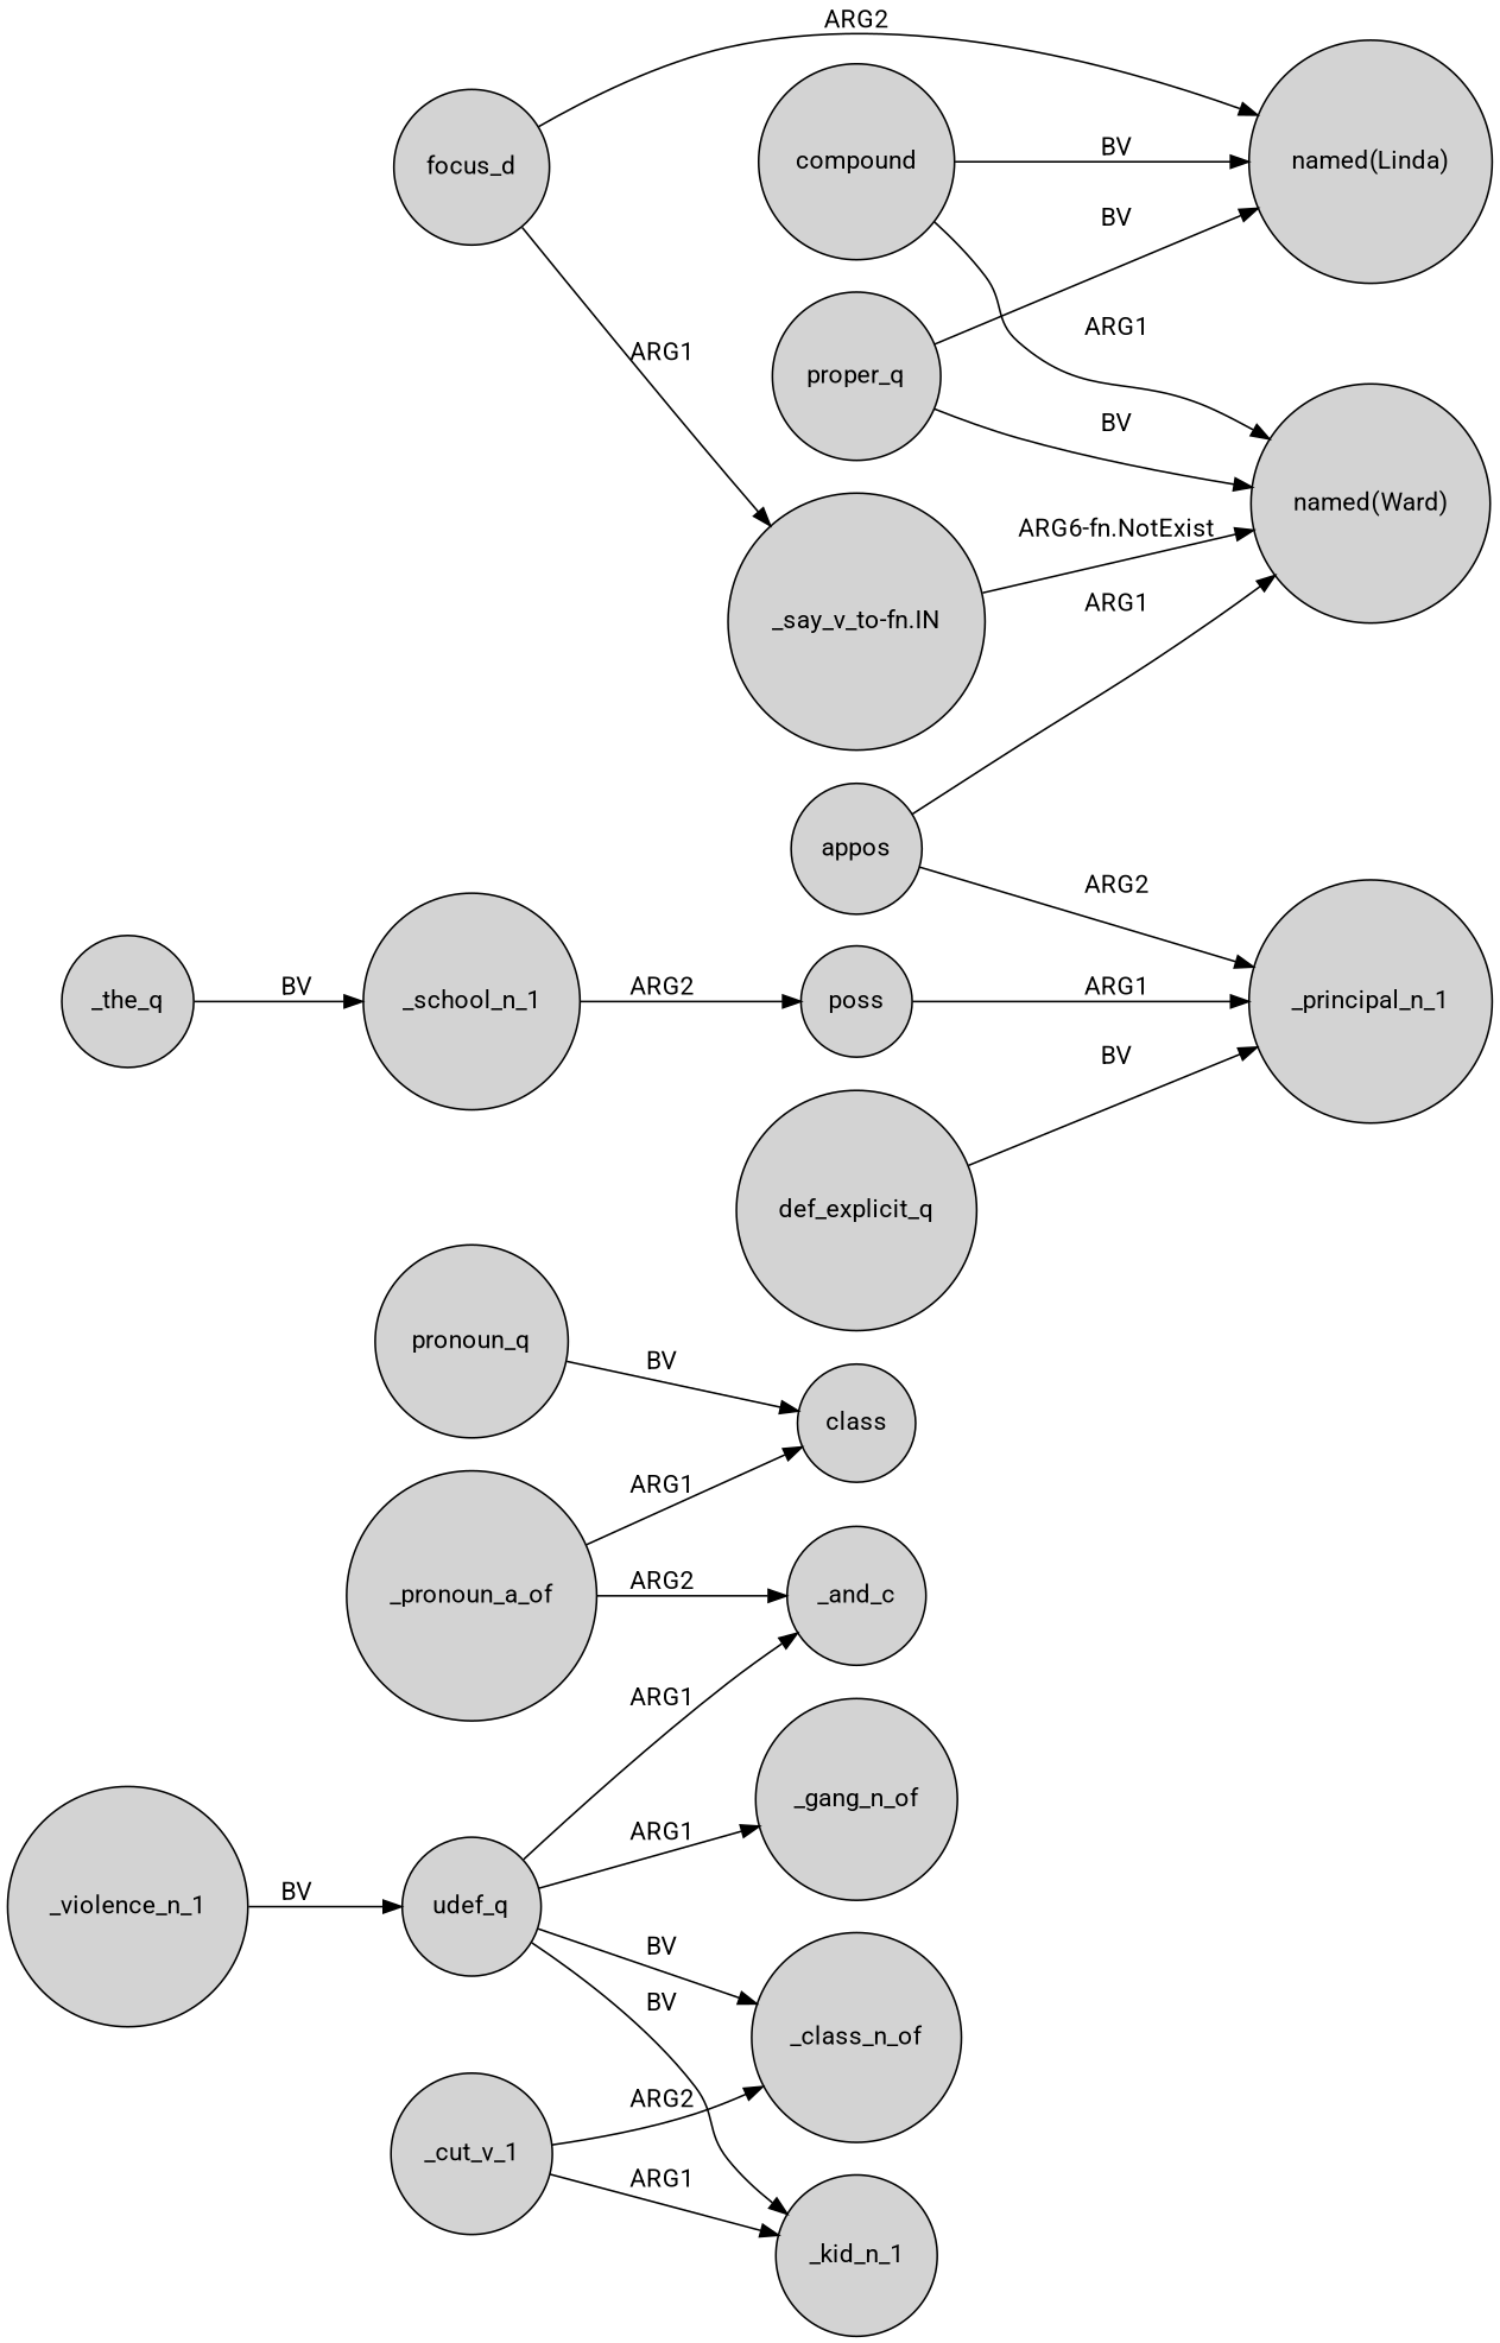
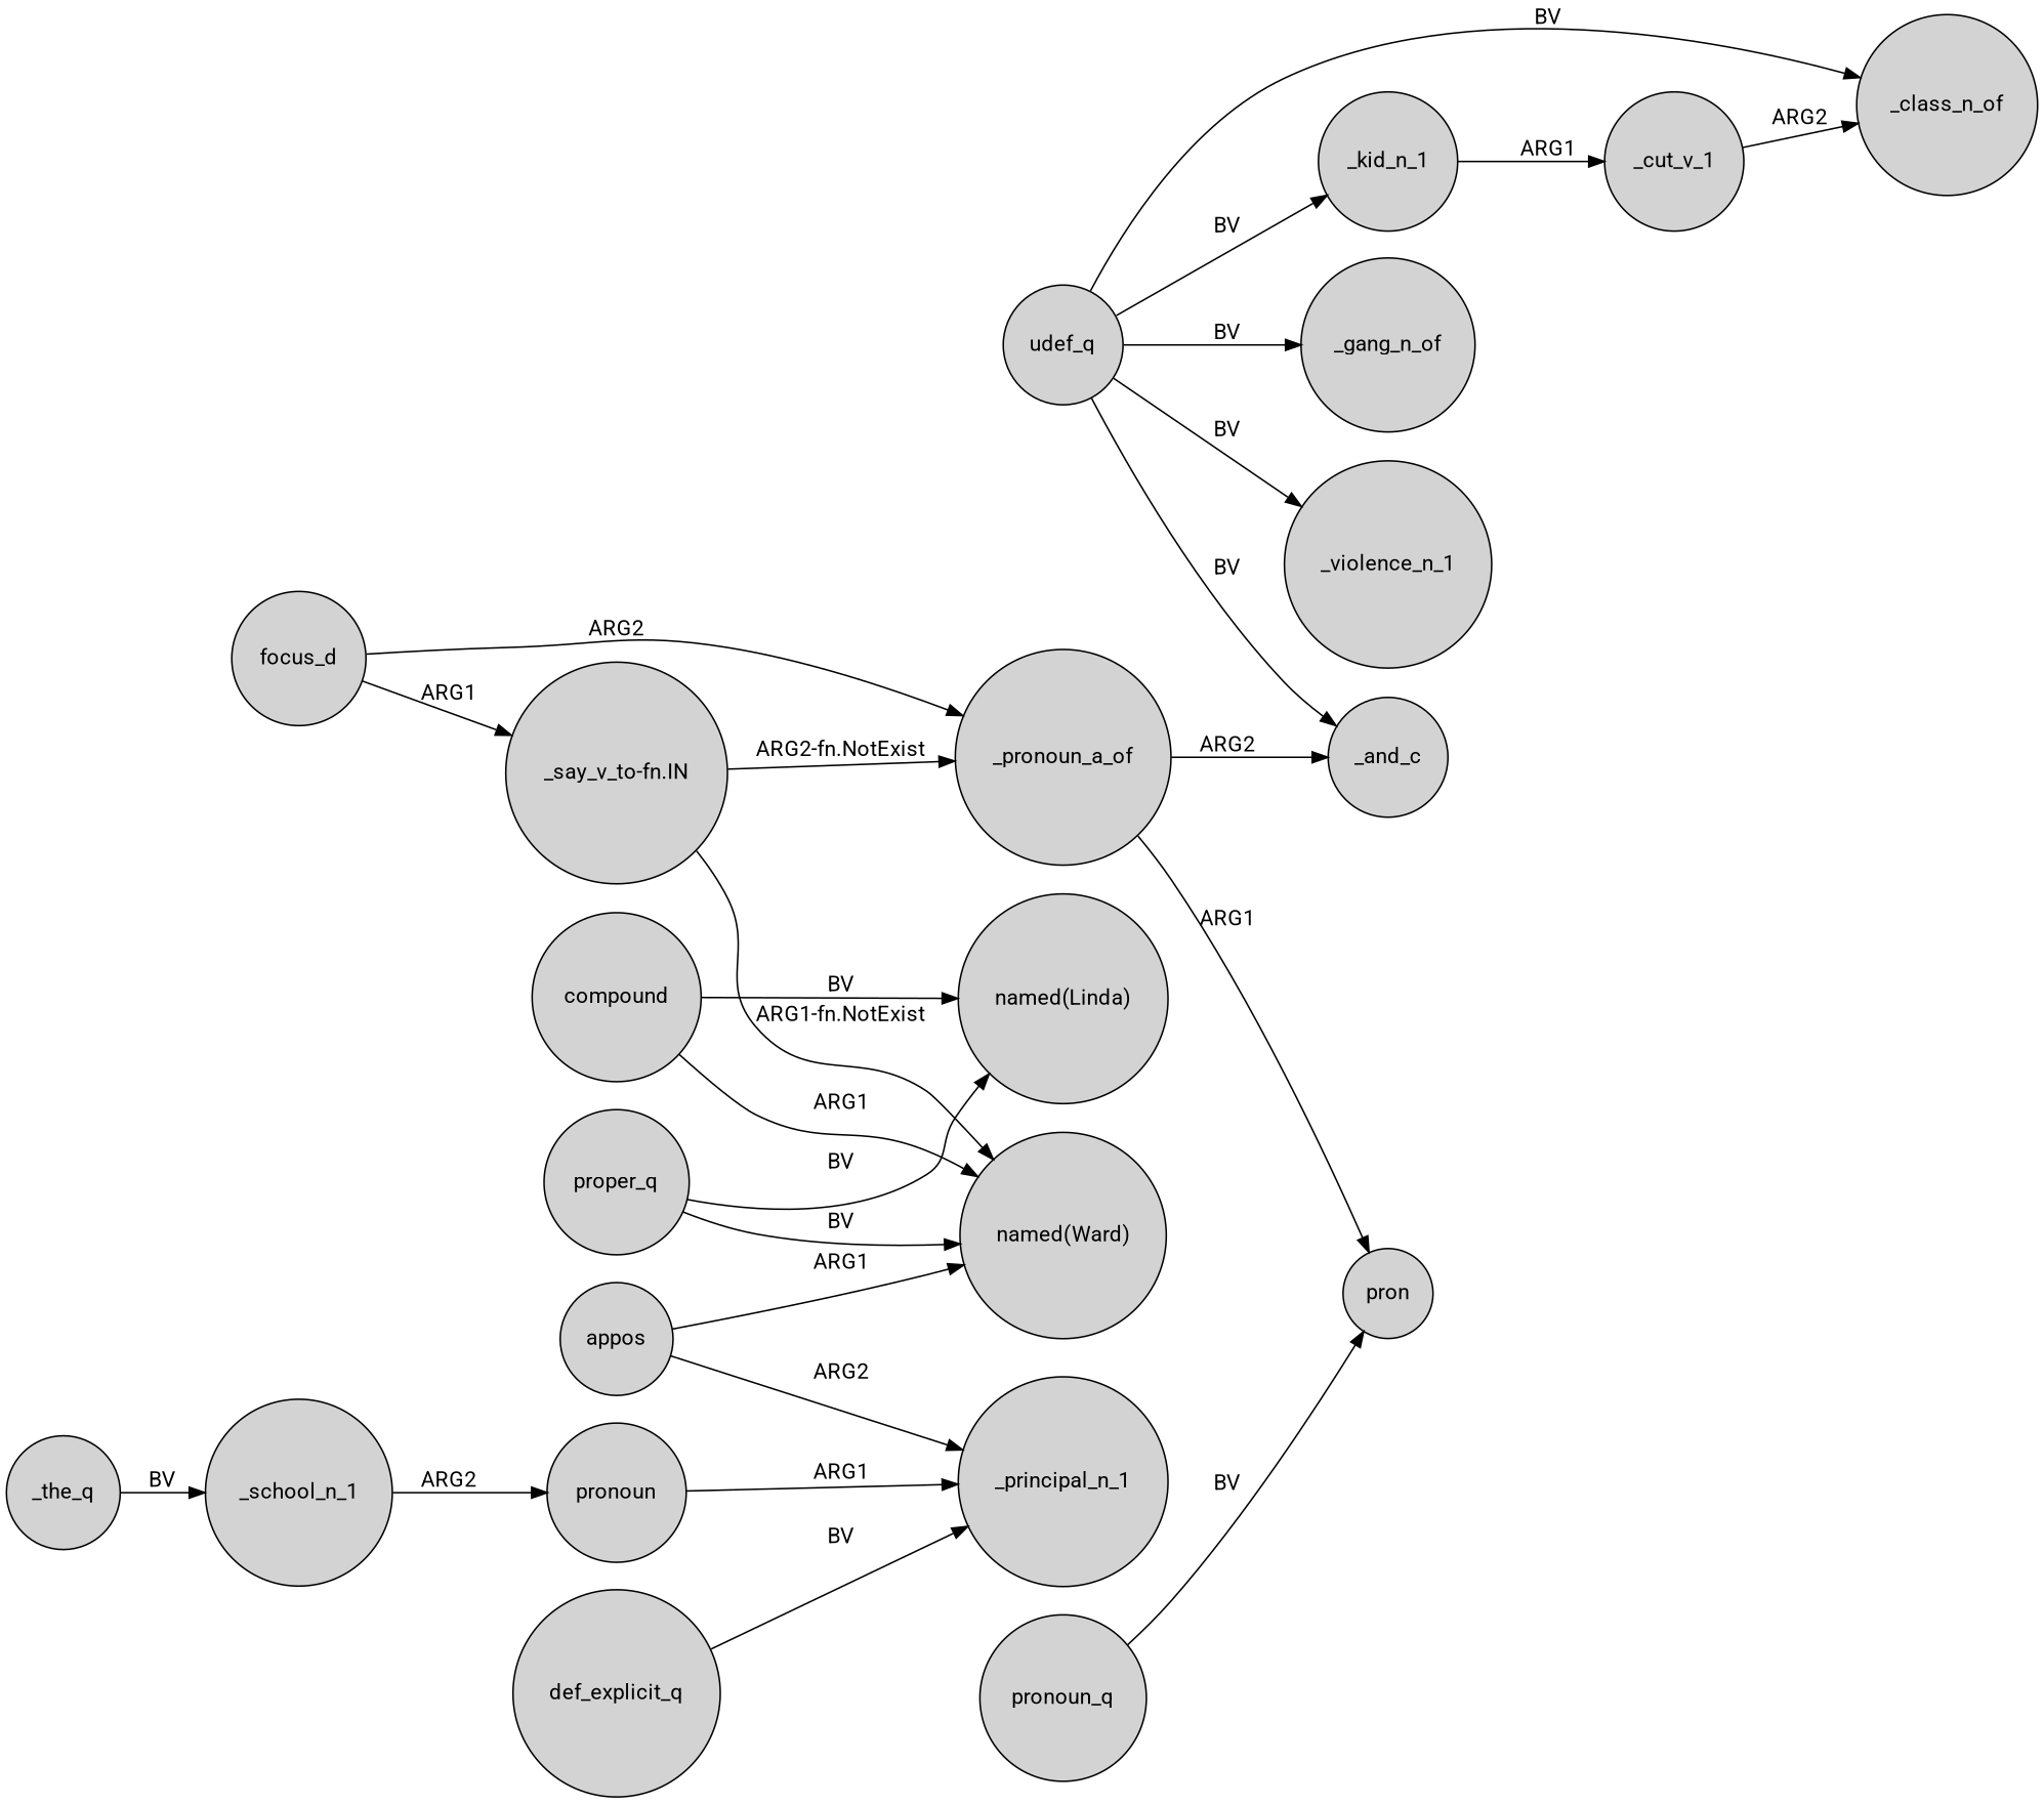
  digraph {
    fontname=Roboto
    rankdir=LR
    node [fontname=Roboto shape=circle style=filled]
    edge [fontname=Roboto]
    n1 [label=_pronoun_a_of]
    _and_c
-   pron [label=class]
+   pron
    udef_q
    _violence_n_1
    _class_n_of
    _kid_n_1
    _gang_n_of
    compound
    "named(Ward)"
    "named(Linda)"
    _cut_v_1
    "_say_v_to-fn.IN"
    appos
    _principal_n_1
    _the_q
    _school_n_1
-   poss
+   poss [label=pronoun]
    pronoun_q
    proper_q
    focus_d
    def_explicit_q
    n1 -> _and_c [label=ARG2]
    n1 -> pron [label=ARG1]
-   udef_q -> _and_c [label=ARG1]
-   _violence_n_1 -> udef_q [label=BV]
+   udef_q -> _and_c [label=BV]
+   udef_q -> _violence_n_1 [label=BV]
    udef_q -> _class_n_of [label=BV]
    udef_q -> _kid_n_1 [label=BV]
-   udef_q -> _gang_n_of [label=ARG1]
+   udef_q -> _gang_n_of [label=BV]
    compound -> "named(Ward)" [label=ARG1]
    compound -> "named(Linda)" [label=BV]
    _cut_v_1 -> _class_n_of [label=ARG2]
-   _cut_v_1 -> _kid_n_1 [label=ARG1]
-   "_say_v_to-fn.IN" -> "named(Ward)" [label="ARG6-fn.NotExist"]
+   _kid_n_1 -> _cut_v_1 [label=ARG1]
+   "_say_v_to-fn.IN" -> n1 [label="ARG2-fn.NotExist"]
+   "_say_v_to-fn.IN" -> "named(Ward)" [label="ARG1-fn.NotExist"]
    appos -> "named(Ward)" [label=ARG1]
    appos -> _principal_n_1 [label=ARG2]
    _the_q -> _school_n_1 [label=BV]
    _school_n_1 -> poss [label=ARG2]
    poss -> _principal_n_1 [label=ARG1]
    pronoun_q -> pron [label=BV]
    proper_q -> "named(Ward)" [label=BV]
    proper_q -> "named(Linda)" [label=BV]
-   focus_d -> "named(Linda)" [label=ARG2]
+   focus_d -> n1 [label=ARG2]
    focus_d -> "_say_v_to-fn.IN" [label=ARG1]
    def_explicit_q -> _principal_n_1 [label=BV]
  }
